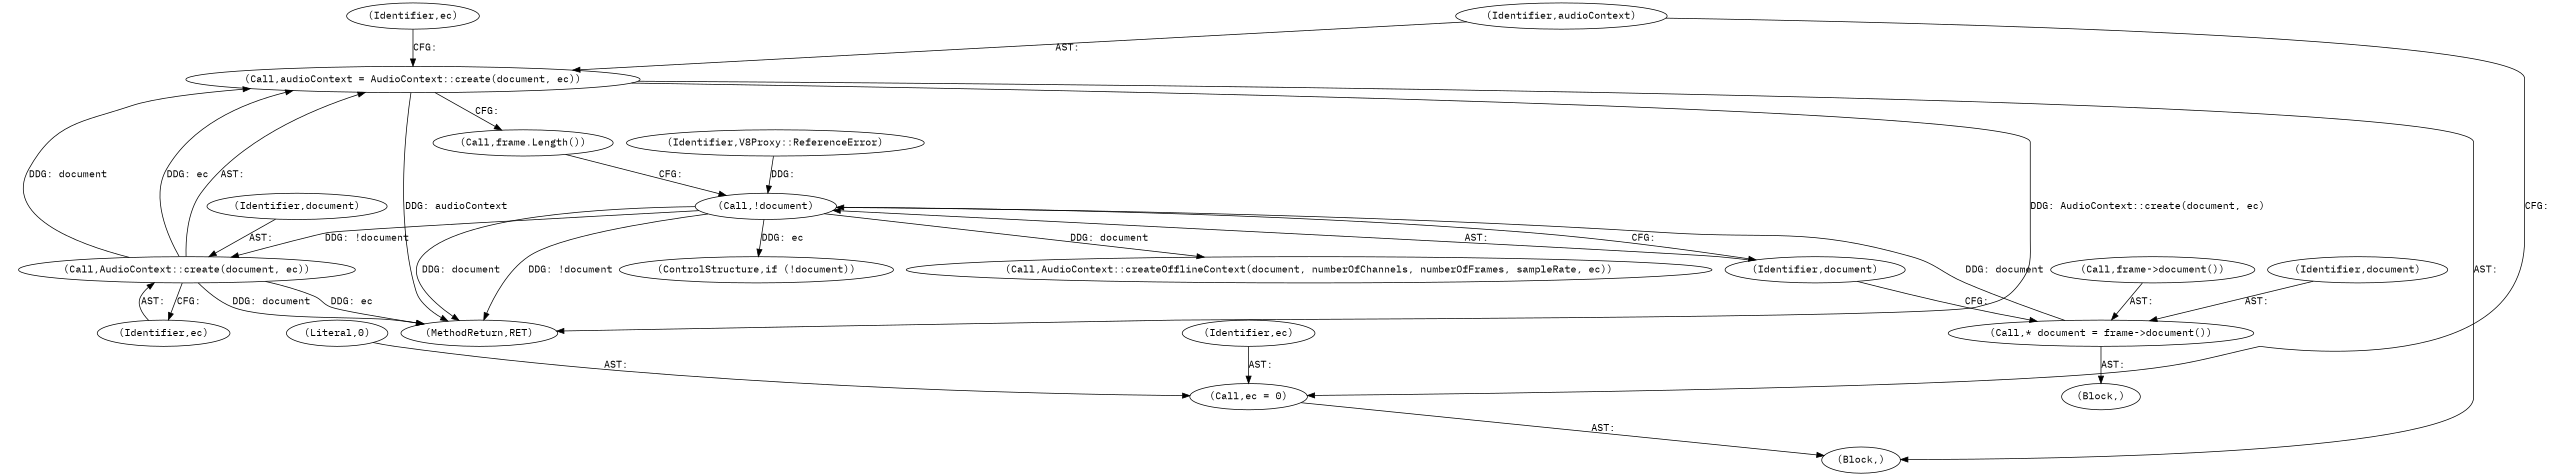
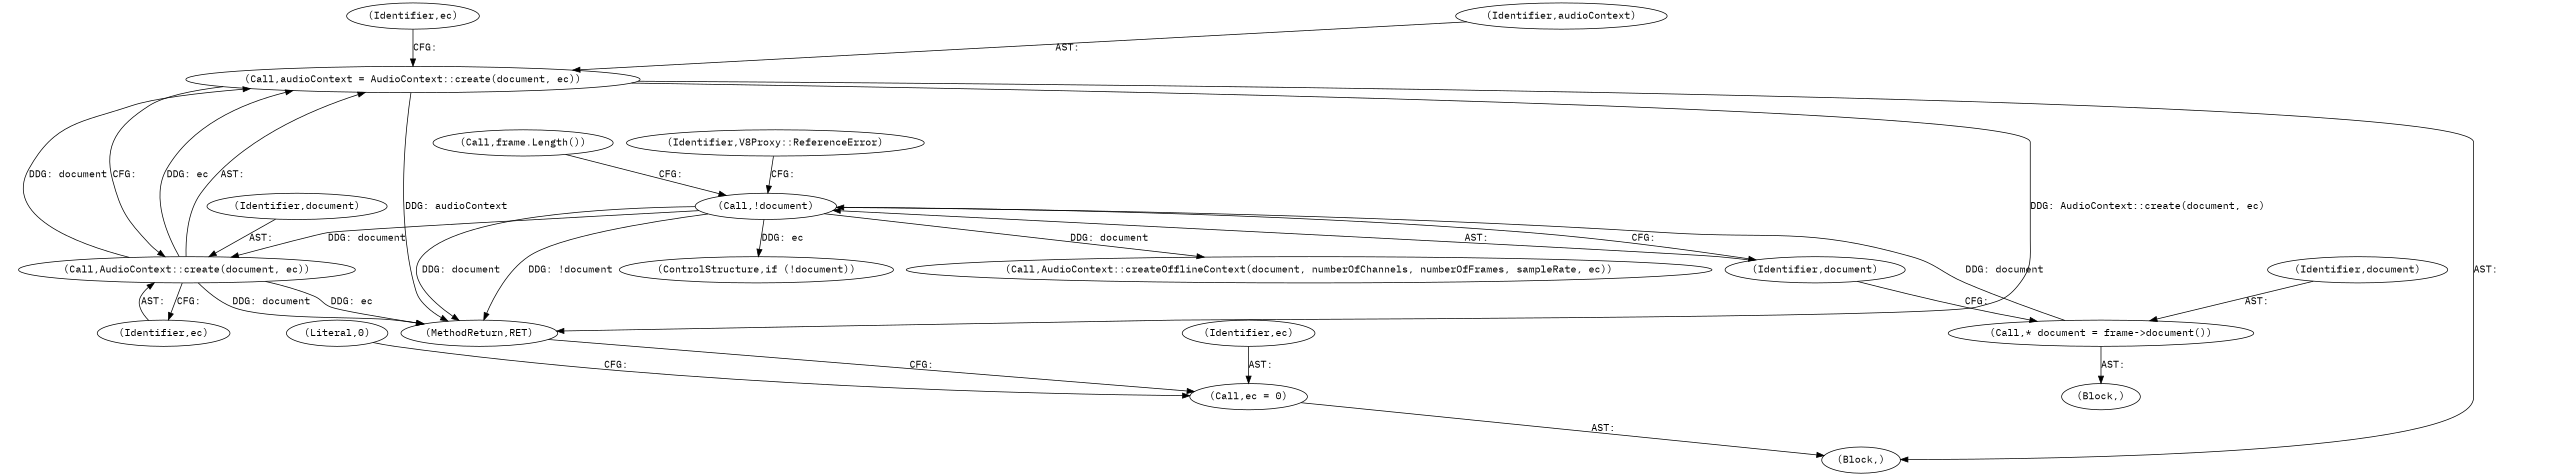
  digraph {
    fontname="IBM Plex Mono"
    node [fontname="IBM Plex Mono"]
    edge [fontname="IBM Plex Mono"]
    n1 [label="(Call,audioContext = AudioContext::create(document, ec))"]
    n2 [label="(Call,AudioContext::create(document, ec))"]
    n3 [label="(MethodReturn,RET)"]
    n4 [label="(Block,)"]
    n5 [label="(Identifier,ec)"]
    n6 [label="(Call,!document)"]
    n7 [label="(Identifier,document)"]
    n8 [label="(ControlStructure,if (!document))"]
    n9 [label="(Call,AudioContext::createOfflineContext(document, numberOfChannels, numberOfFrames, sampleRate, ec))"]
    n10 [label="(Call,* document = frame->document())"]
    n11 [label="(Block,)"]
-   n12 [label="(Call,frame->document())"]
    n13 [label="(Call,ec = 0)"]
    n14 [label="(Literal,0)"]
    n15 [label="(Identifier,V8Proxy::ReferenceError)"]
    n16 [label="(Identifier,document)"]
    n17 [label="(Identifier,ec)"]
    n18 [label="(Identifier,audioContext)"]
    n19 [label="(Identifier,document)"]
    n20 [label="(Identifier,ec)"]
    n21 [label="(Call,frame.Length())"]
-   n1 -> n21 [label="CFG: "]
+   n1 -> n2 [label="CFG: "]
    n1 -> n3 [label="DDG: audioContext"]
    n1 -> n3 [label="DDG: AudioContext::create(document, ec)"]
    n1 -> n4 [label="AST: "]
    n2 -> n1 [label="AST: "]
    n2 -> n1 [label="DDG: document"]
    n2 -> n1 [label="DDG: ec"]
    n2 -> n3 [label="DDG: ec"]
    n2 -> n3 [label="DDG: document"]
    n2 -> n5 [label="CFG: "]
    n5 -> n2 [label="AST: "]
-   n6 -> n2 [label="DDG: !document"]
+   n6 -> n2 [label="DDG: document"]
    n6 -> n3 [label="DDG: !document"]
    n6 -> n3 [label="DDG: document"]
    n6 -> n7 [label="CFG: "]
    n6 -> n8 [label="DDG: ec"]
    n6 -> n9 [label="DDG: document"]
    n7 -> n6 [label="AST: "]
    n7 -> n10 [label="CFG: "]
    n10 -> n6 [label="DDG: document"]
    n10 -> n11 [label="AST: "]
-   n12 -> n10 [label="AST: "]
    n13 -> n4 [label="AST: "]
-   n14 -> n13 [label="AST: "]
-   n15 -> n6 [label="DDG: "]
+   n14 -> n13 [label="CFG: "]
+   n15 -> n6 [label="CFG: "]
    n16 -> n2 [label="AST: "]
    n17 -> n1 [label="CFG: "]
    n18 -> n1 [label="AST: "]
-   n18 -> n13 [label="CFG: "]
+   n3 -> n13 [label="CFG: "]
    n19 -> n10 [label="AST: "]
    n20 -> n13 [label="AST: "]
    n21 -> n6 [label="CFG: "]
  }
